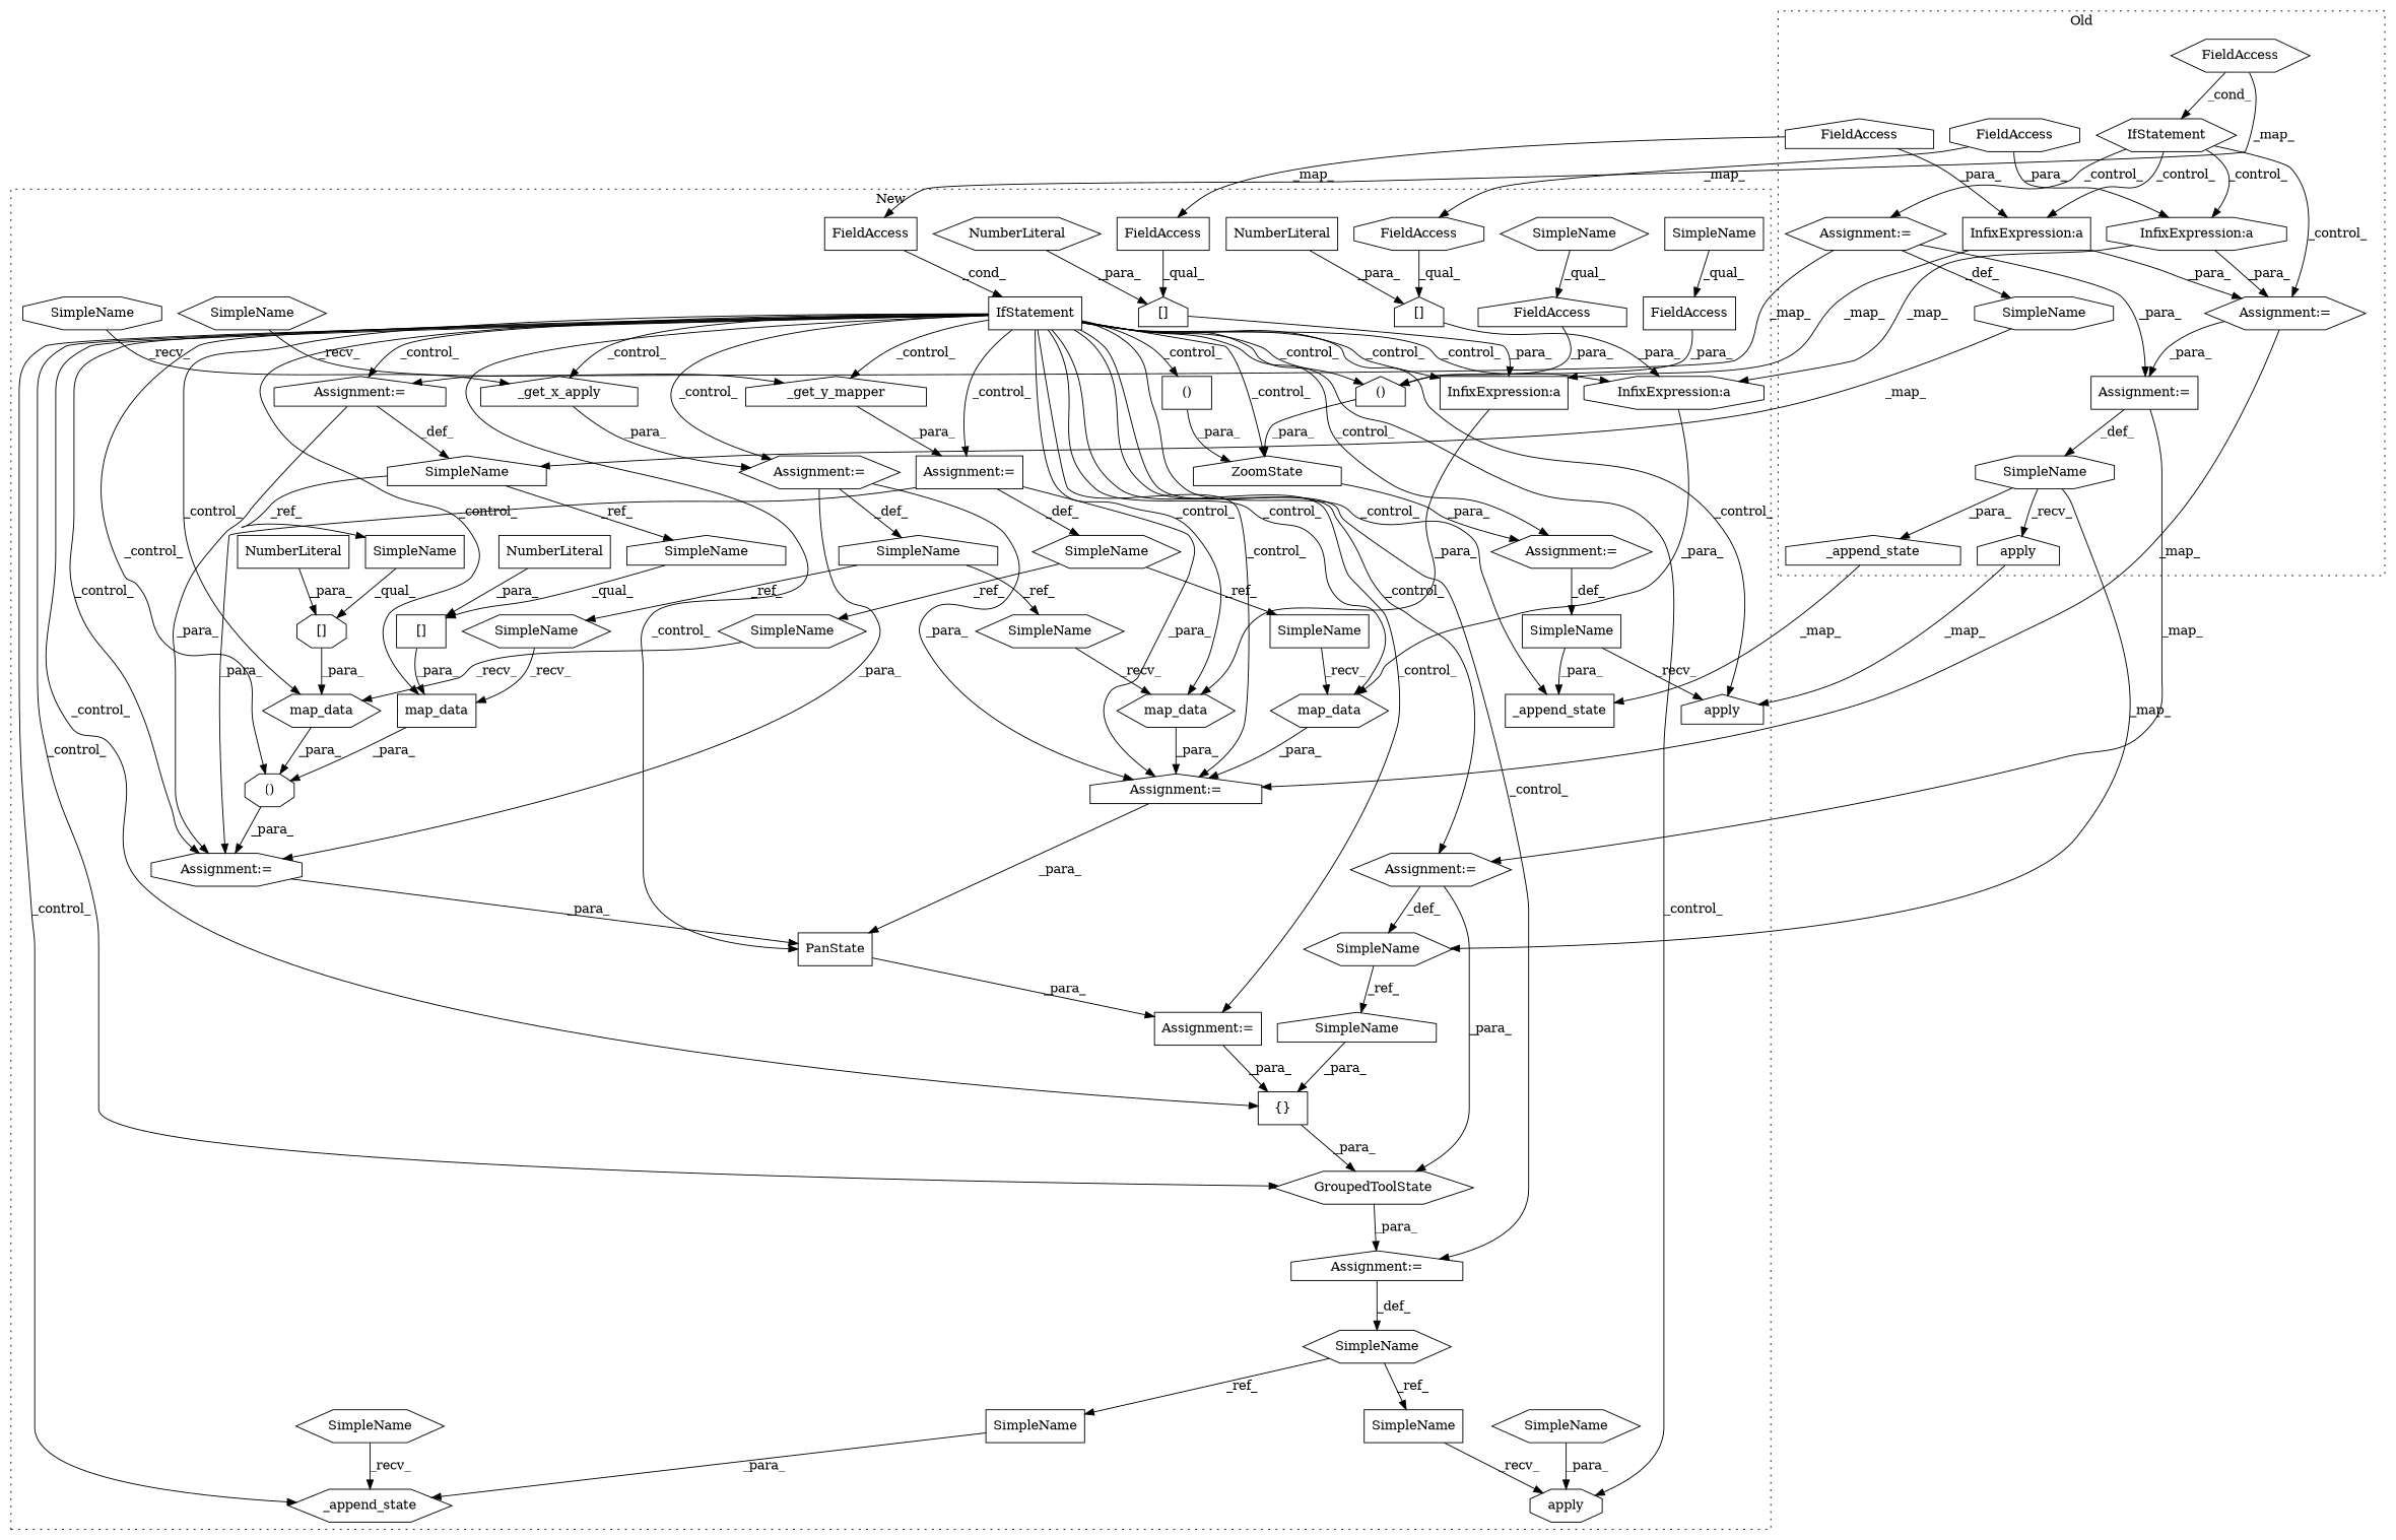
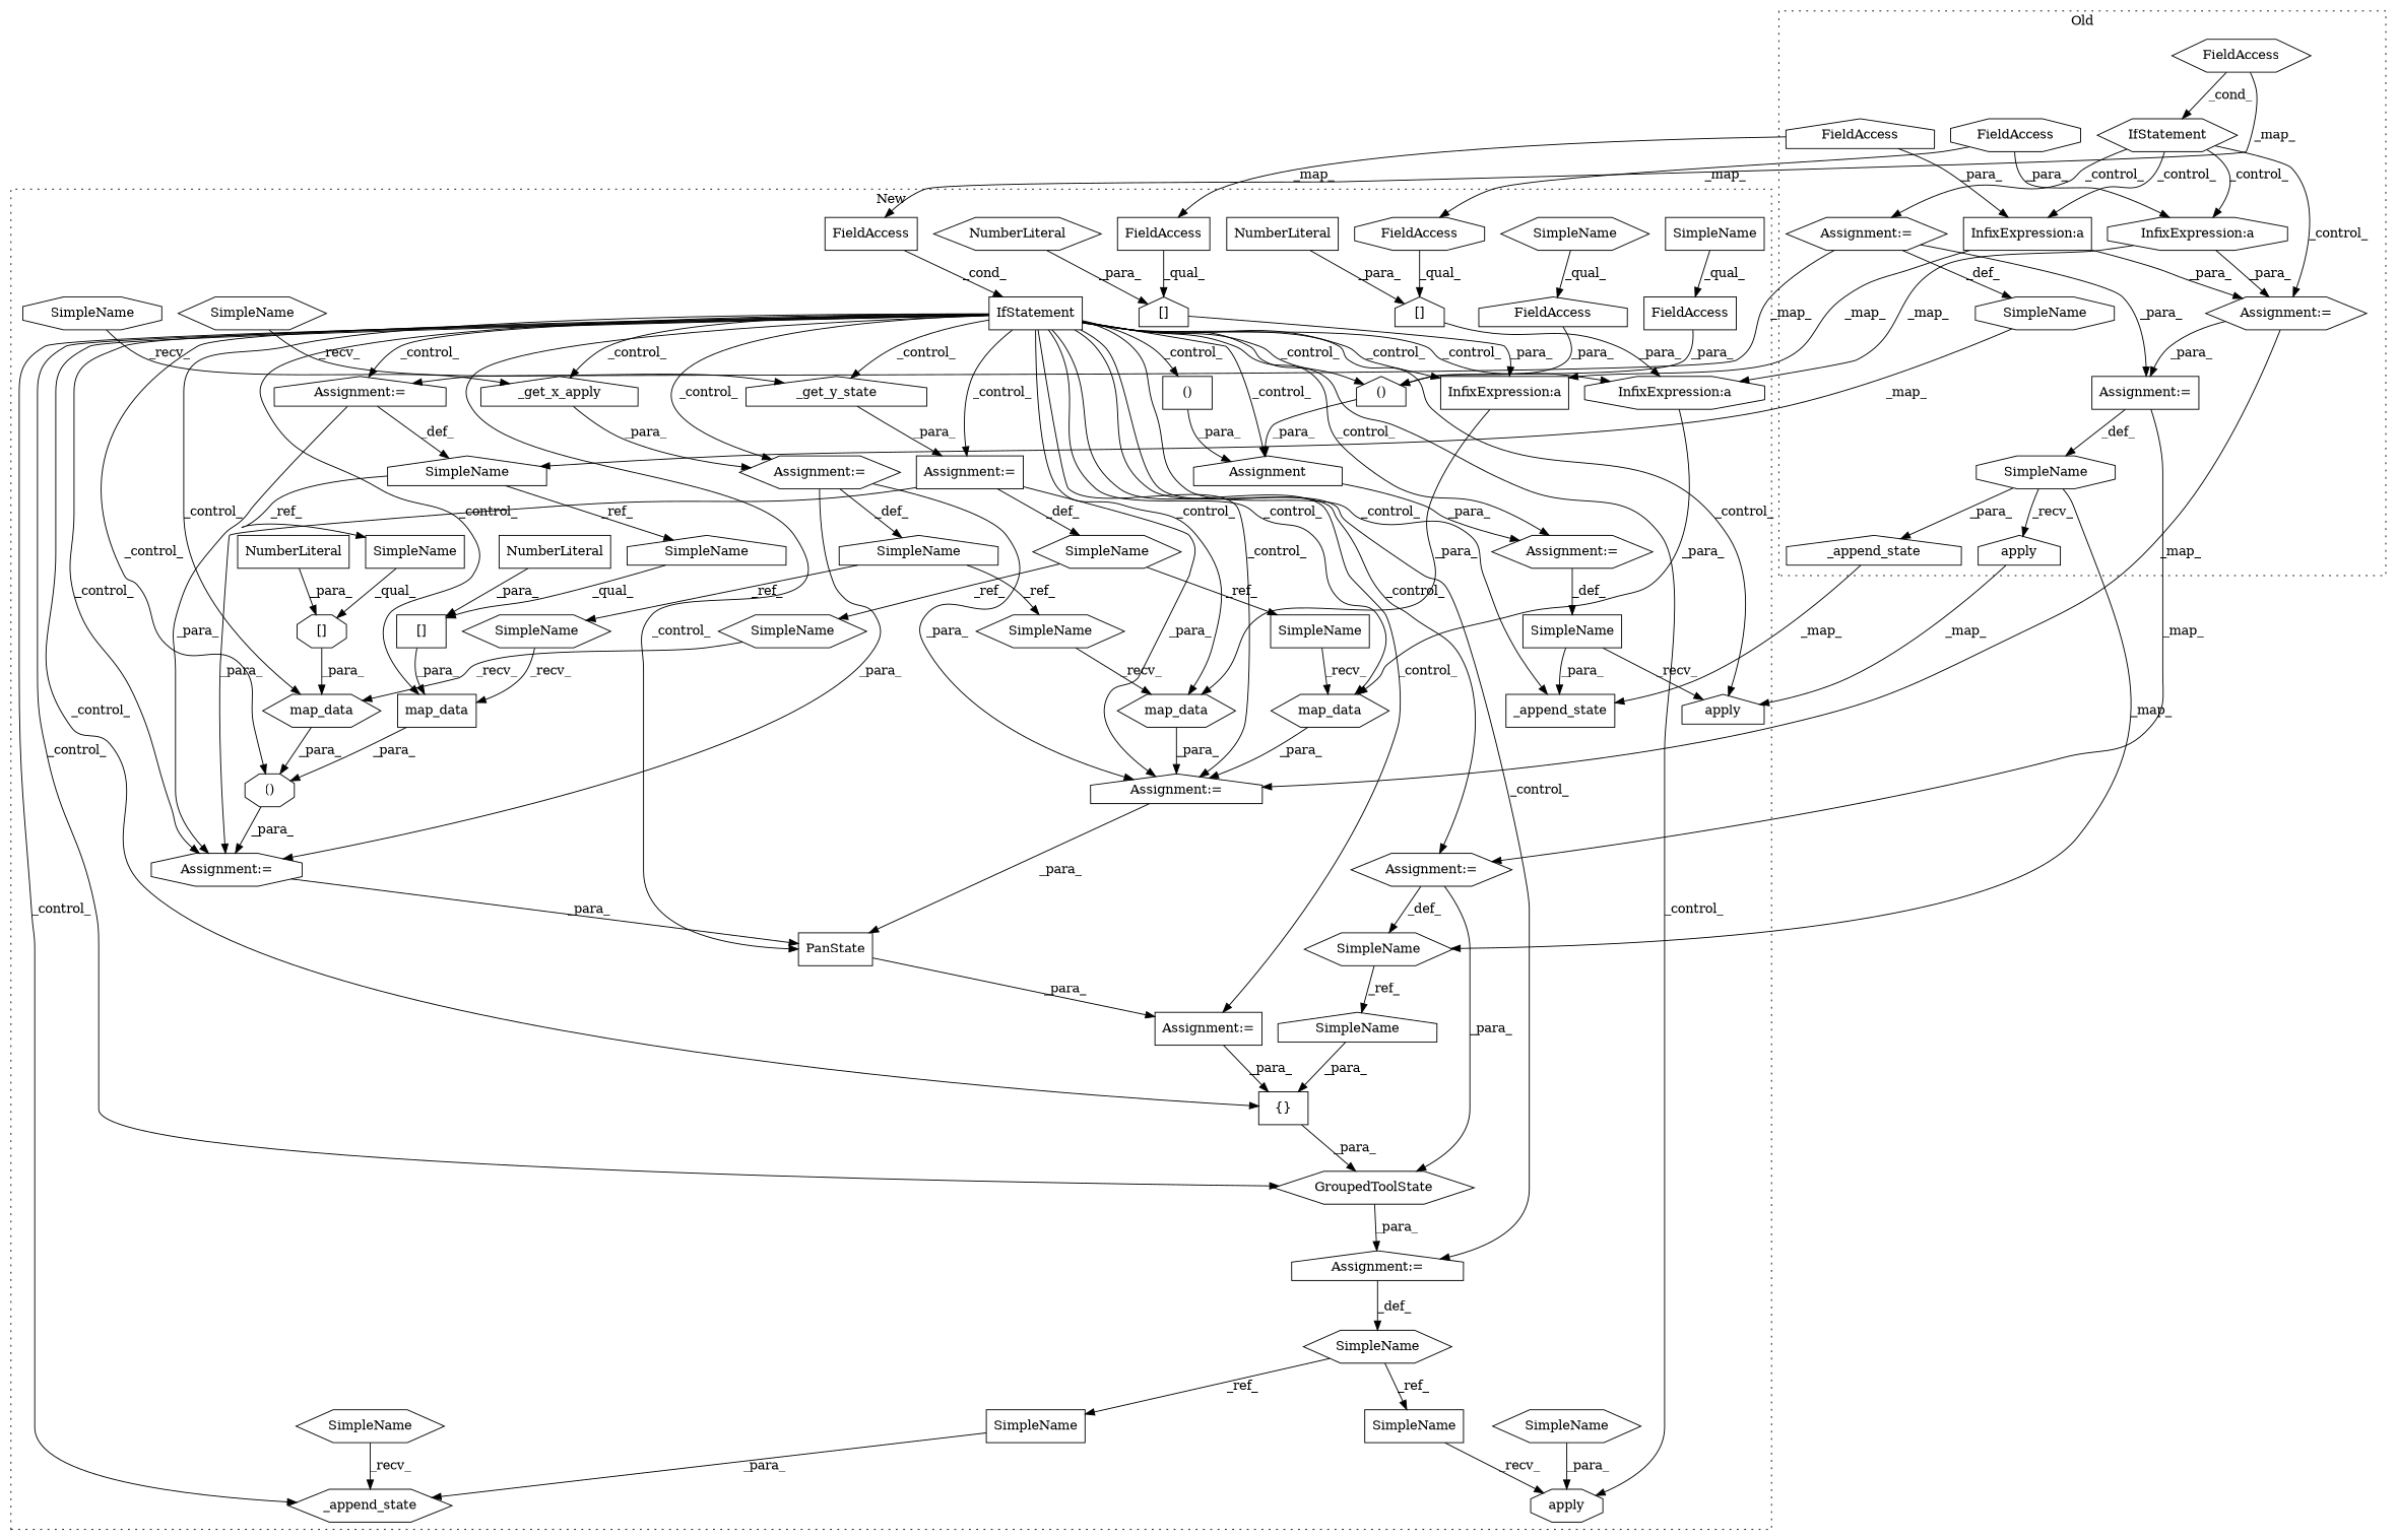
  digraph {
    node [a=42 l=1 s=9295 shape=box]
    n1 [a=25 l="4,2" label=IfStatement s="6065,6087" shape=hexagon]
    n2 [a=27 l=3 label="InfixExpression:a" s=6218 shape=octagon]
    n3 [a=32 l="6,1" label=apply s="6391,6401" shape=house]
    n4 [a=32 l="14,1" label=_append_state s="6413,6437" shape=house]
    n5 [a=27 l=3 label="InfixExpression:a" s=6178]
    n6 [l=10 label=SimpleName s=6236 shape=octagon]
    n7 [a=7 label="Assignment:=" s=6105 shape=hexagon]
    n8 [l=8 label=SimpleName s=6097 shape=octagon]
    n9 [a=22 l=21 label=FieldAccess s=6197 shape=octagon]
    n10 [a=22 l=20 label=FieldAccess s=6158 shape=house]
    n11 [a=7 label="Assignment:=" s=6246]
    n12 [a=22 l=18 label=FieldAccess s=6069 shape=hexagon]
    n13 [a=7 l=8 label="Assignment:=" s=6149 shape=hexagon]
-   n14 [a=32 l=15 label=_get_y_mapper s=8718 shape=house]
+   n14 [a=32 l=15 label=_get_y_state s=8718 shape=house]
    n15 [a=106 l=67 label="()" s=8753 shape=octagon]
    n16 [a=4 l="1,1" label="{}" s="9162,9183"]
    n17 [a=32 l="9,1" label=PanState s="8961,8979"]
    n18 [a=32 l="6,1" label=apply s="9200,9210" shape=octagon]
    n19 [a=27 l=3 label="InfixExpression:a" s=8937 shape=octagon]
    n20 [a=2 l="22,1" label="[]" s="8913,8936" shape=house]
    n21 [a=34 label=NumberLiteral s=8935]
    n22 [a=32 l="9,1" label=map_data s="8847,8884" shape=hexagon]
    n23 [l=5 label=SimpleName s=8673 shape=house]
    n24 [a=32 l="9,1" label=map_data s="8759,8779"]
    n25 [a=2 l="9,1" label="[]" s="8768,8778"]
    n26 [a=34 label=NumberLiteral s=8777]
    n27 [a=32 l="9,1" label=map_data s="8799,8819" shape=hexagon]
    n28 [a=2 l="9,1" label="[]" s="8808,8818" shape=octagon]
    n29 [a=34 label=NumberLiteral s=8817]
    n30 [a=32 l="9,1" label=map_data s="8904,8941" shape=hexagon]
    n31 [l=5 label=SimpleName s=8707 shape=hexagon]
    n32 [a=32 l="17,1" label=GroupedToolState s="9136,9184" shape=hexagon]
    n33 [a=22 l=18 label=FieldAccess]
    n34 [a=106 l=49 label="()" shape=house]
    n35 [a=32 l="6,1" label=apply s="9419,9429" shape=house]
    n36 [a=106 l=45 label="()" s=9353]
    n37 [l=10 label=SimpleName s=9267]
    n38 [a=32 l="14,1" label=_append_state s="9443,9467"]
-   n39 [a=32 l="17,2" label=ZoomState s="9278,9398" shape=house]
+   n39 [a=32 l="17,2" label=Assignment s="9278,9398" shape=house]
    n40 [a=27 l=3 label="InfixExpression:a" s=8880]
    n41 [a=2 l="22,1" label="[]" s="8856,8879" shape=house]
    n42 [a=34 label=NumberLiteral s=8878 shape=hexagon]
    n43 [l=10 label=SimpleName s=8988 shape=hexagon]
    n44 [a=32 l=15 label=_get_x_apply s=8684 shape=house]
    n45 [a=25 l="4,2" label=IfStatement s="8611,8633"]
    n46 [l=6 label=SimpleName s=9129 shape=hexagon]
    n47 [a=32 l="14,1" label=_append_state s="9224,9244" shape=hexagon]
    n48 [a=7 label="Assignment:=" s=9135 shape=house]
    n49 [a=7 label="Assignment:=" s=8678 shape=hexagon]
    n50 [a=7 label="Assignment:=" s=9277 shape=hexagon]
    n51 [a=7 l=8 label="Assignment:=" s=8745 shape=octagon]
    n52 [a=7 label="Assignment:=" s=8712]
    n53 [a=7 label="Assignment:=" s=8960]
    n54 [a=7 label="Assignment:=" s=8651 shape=house]
    n55 [l=8 label=SimpleName s=8643 shape=house]
    n56 [a=22 l=21 label=FieldAccess s=8913 shape=octagon]
    n57 [a=22 l=21 label=FieldAccess s=8856]
    n58 [a=7 label="Assignment:=" s=8998 shape=hexagon]
    n59 [a=22 l=18 label=FieldAccess s=8615]
    n60 [a=7 l=8 label="Assignment:=" s=8833 shape=house]
    n61 [a=22 l=18 label=FieldAccess s=9326 shape=house]
    n62 [l=6 label=SimpleName s=9238]
    n63 [l=6 label=SimpleName s=9193]
    n64 [l=8 label=SimpleName s=8768 shape=house]
    n65 [l=8 label=SimpleName s=8808]
    n66 [l=10 label=SimpleName s=9173 shape=house]
    n67 [l=4 label=SimpleName s=8713 shape=hexagon]
    n68 [l=4 label=SimpleName s=8679 shape=octagon]
    n69 [l=4 label=SimpleName]
    n70 [l=4 label=SimpleName s=9206 shape=hexagon]
    n71 [l=4 label=SimpleName s=9219 shape=hexagon]
    n72 [l=4 label=SimpleName s=9326 shape=hexagon]
    n73 [l=5 label=SimpleName s=8898]
    n74 [l=5 label=SimpleName s=8793 shape=hexagon]
    n75 [l=5 label=SimpleName s=8841 shape=hexagon]
    n76 [l=5 label=SimpleName s=8753 shape=hexagon]
    subgraph cluster_1 {
      label=Old
      style=dotted
      n1
      n2
      n3
      n4
      n5
      n6
      n7
      n8
      n9
      n10
      n11
      n12
      n13
    }
    subgraph cluster_2 {
      label=New
      style=dotted
      n14
      n15
      n16
      n17
      n18
      n19
      n20
      n21
      n22
      n23
      n24
      n25
      n26
      n27
      n28
      n29
      n30
      n31
      n32
      n33
      n34
      n35
      n36
      n37
      n38
      n39
      n40
      n41
      n42
      n43
      n44
      n45
      n46
      n47
      n48
      n49
      n50
      n51
      n52
      n53
      n54
      n55
      n56
      n57
      n58
      n59
      n60
      n61
      n62
      n63
      n64
      n65
      n66
      n67
      n68
      n69
      n70
      n71
      n72
      n73
      n74
      n75
      n76
    }
    n1 -> n2 [label=_control_]
    n1 -> n5 [label=_control_]
    n1 -> n7 [label=_control_]
    n1 -> n13 [label=_control_]
    n2 -> n13 [label=_para_]
    n2 -> n19 [label=_map_]
    n3 -> n35 [label=_map_]
    n4 -> n38 [label=_map_]
    n5 -> n13 [label=_para_]
    n5 -> n40 [label=_map_]
    n6 -> n3 [label=_recv_]
    n6 -> n4 [label=_para_]
    n6 -> n43 [label=_map_]
    n7 -> n8 [label=_def_]
    n7 -> n11 [label=_para_]
    n7 -> n54 [label=_map_]
    n8 -> n55 [label=_map_]
    n9 -> n2 [label=_para_]
    n9 -> n56 [label=_map_]
    n10 -> n5 [label=_para_]
    n10 -> n57 [label=_map_]
    n11 -> n6 [label=_def_]
    n11 -> n58 [label=_map_]
    n12 -> n1 [label=_cond_]
    n12 -> n59 [label=_map_]
    n13 -> n11 [label=_para_]
    n13 -> n60 [label=_map_]
    n14 -> n52 [label=_para_]
    n15 -> n51 [label=_para_]
    n16 -> n32 [label=_para_]
    n17 -> n53 [label=_para_]
    n19 -> n30 [label=_para_]
    n20 -> n19 [label=_para_]
    n21 -> n20 [label=_para_]
    n22 -> n60 [label=_para_]
    n23 -> n75 [label=_ref_]
    n23 -> n76 [label=_ref_]
    n24 -> n15 [label=_para_]
    n25 -> n24 [label=_para_]
    n26 -> n25 [label=_para_]
    n27 -> n15 [label=_para_]
    n28 -> n27 [label=_para_]
    n29 -> n28 [label=_para_]
    n30 -> n60 [label=_para_]
    n31 -> n73 [label=_ref_]
    n31 -> n74 [label=_ref_]
    n32 -> n48 [label=_para_]
    n33 -> n34 [label=_para_]
    n34 -> n39 [label=_para_]
    n36 -> n39 [label=_para_]
    n37 -> n35 [label=_recv_]
    n37 -> n38 [label=_para_]
    n39 -> n50 [label=_para_]
    n40 -> n22 [label=_para_]
    n41 -> n40 [label=_para_]
    n42 -> n41 [label=_para_]
    n43 -> n66 [label=_ref_]
    n44 -> n49 [label=_para_]
    n45 -> n14 [label=_control_]
    n45 -> n15 [label=_control_]
    n45 -> n16 [label=_control_]
    n45 -> n17 [label=_control_]
    n45 -> n18 [label=_control_]
    n45 -> n19 [label=_control_]
    n45 -> n22 [label=_control_]
    n45 -> n24 [label=_control_]
    n45 -> n27 [label=_control_]
    n45 -> n30 [label=_control_]
    n45 -> n32 [label=_control_]
    n45 -> n34 [label=_control_]
    n45 -> n35 [label=_control_]
    n45 -> n36 [label=_control_]
    n45 -> n38 [label=_control_]
    n45 -> n39 [label=_control_]
    n45 -> n40 [label=_control_]
    n45 -> n44 [label=_control_]
    n45 -> n47 [label=_control_]
    n45 -> n48 [label=_control_]
    n45 -> n49 [label=_control_]
    n45 -> n50 [label=_control_]
    n45 -> n51 [label=_control_]
    n45 -> n52 [label=_control_]
    n45 -> n53 [label=_control_]
    n45 -> n54 [label=_control_]
    n45 -> n58 [label=_control_]
    n45 -> n60 [label=_control_]
    n46 -> n62 [label=_ref_]
    n46 -> n63 [label=_ref_]
    n48 -> n46 [label=_def_]
    n49 -> n23 [label=_def_]
    n49 -> n51 [label=_para_]
    n49 -> n60 [label=_para_]
    n50 -> n37 [label=_def_]
    n51 -> n17 [label=_para_]
    n52 -> n31 [label=_def_]
    n52 -> n51 [label=_para_]
    n52 -> n60 [label=_para_]
    n53 -> n16 [label=_para_]
    n54 -> n51 [label=_para_]
    n54 -> n55 [label=_def_]
    n55 -> n64 [label=_ref_]
    n55 -> n65 [label=_ref_]
    n56 -> n20 [label=_qual_]
    n57 -> n41 [label=_qual_]
    n58 -> n32 [label=_para_]
    n58 -> n43 [label=_def_]
    n59 -> n45 [label=_cond_]
    n60 -> n17 [label=_para_]
    n61 -> n34 [label=_para_]
    n62 -> n47 [label=_para_]
    n63 -> n18 [label=_recv_]
    n64 -> n25 [label=_qual_]
    n65 -> n28 [label=_qual_]
    n66 -> n16 [label=_para_]
    n67 -> n14 [label=_recv_]
    n68 -> n44 [label=_recv_]
    n69 -> n33 [label=_qual_]
    n70 -> n18 [label=_para_]
    n71 -> n47 [label=_recv_]
    n72 -> n61 [label=_qual_]
    n73 -> n30 [label=_recv_]
    n74 -> n27 [label=_recv_]
    n75 -> n22 [label=_recv_]
    n76 -> n24 [label=_recv_]
  }
